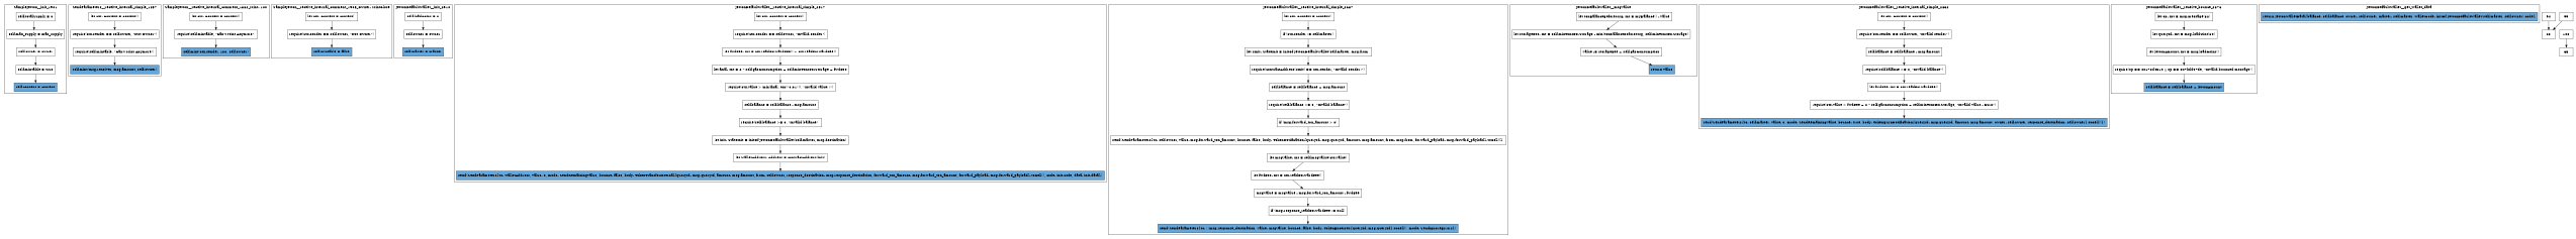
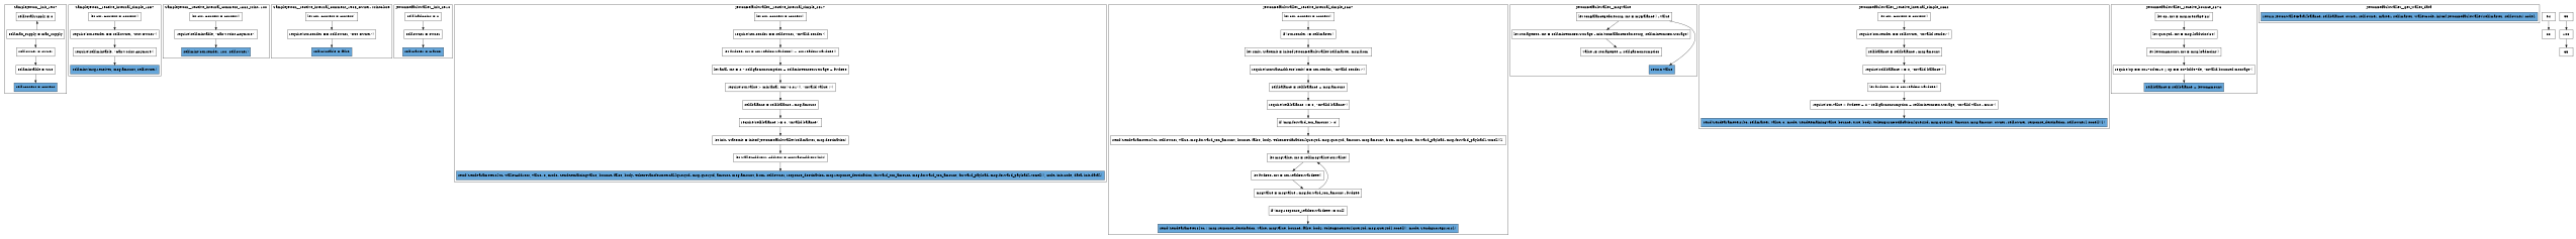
  digraph {
    node [shape=box]
    n1 [label="self.totalSupply = 0"]
    n2 [label="self.max_supply = max_supply"]
    n3 [label="self.owner = owner"]
    n4 [label="self.mintable = true"]
    n5 [fillcolor="#66A7DB" label="self.content = content" style=filled]
    n6 [label="let ctx: Context = context()"]
    n7 [label="require(ctx.sender == self.owner, \"Not Owner\")"]
    n8 [label="require(self.mintable, \"Can't Mint Anymore\")"]
    n9 [fillcolor="#66A7DB" label="self.mint(msg.receiver, msg.amount, self.owner)" style=filled]
    n10 [label="let ctx: Context = context()"]
    n11 [label="require(self.mintable, \"Can't Mint Anymore\")"]
    n12 [fillcolor="#66A7DB" label="self.mint(ctx.sender, 100, self.owner)" style=filled]
    n13 [label="let ctx: Context = context()"]
    n14 [label="require(ctx.sender == self.owner, \"Not Owner\")"]
    n15 [fillcolor="#66A7DB" label="self.mintable = false" style=filled]
    n16 [label="self.loadCoins = 0"]
    n17 [label="self.owner = owner"]
    n18 [fillcolor="#66A7DB" label="self.master = master" style=filled]
    n19 [label="let ctx: Context = context()"]
    n20 [label="require(ctx.sender == self.owner, \"Invalid sender\")"]
    n21 [label="let fwdFee: Int = ctx.readForwardFee() + ctx.readForwardFee()"]
    n22 [label="let final: Int = 2 * self.gasConsumption + self.minTonsForStorage + fwdFee"]
    n23 [label="require(ctx.value > min(final, ton(\"0.01\")), \"Invalid value!!\")"]
    n24 [label="self.balance = self.balance - msg.amount"]
    n25 [label="require(self.balance >= 0, \"Invalid balance\")"]
    n26 [label="let init: StateInit = initOf JettonDefaultWallet(self.master, msg.destination)"]
    n27 [label="let walletAddress: Address = contractAddress(init)"]
    n28 [fillcolor="#66A7DB" label="send(SendParameters{to: walletAddress, value: 0, mode: SendRemainingValue, bounce: false, body: TokenTransferInternal{queryId: msg.queryId, amount: msg.amount, from: self.owner, response_destination: msg.response_destination, forward_ton_amount: msg.forward_ton_amount, forward_payload: msg.forward_payload}.toCell(), code: init.code, data: init.data})" style=filled]
    n29 [label="let ctx: Context = context()"]
    n30 [label="if (ctx.sender != self.master)"]
    n31 [label="let sInit: StateInit = initOf JettonDefaultWallet(self.master, msg.from)"]
    n32 [label="require(contractAddress(sInit) == ctx.sender, \"Invalid sender!\")"]
    n33 [label="self.balance = self.balance + msg.amount"]
    n34 [label="require(self.balance >= 0, \"Invalid balance\")"]
    n35 [label="if (msg.forward_ton_amount > 0)"]
    n36 [label="send(SendParameters{to: self.owner, value: msg.forward_ton_amount, bounce: false, body: TokenNotification{queryId: msg.queryId, amount: msg.amount, from: msg.from, forward_payload: msg.forward_payload}.toCell()})"]
    n37 [label="let msgValue: Int = self.msgValue(ctx.value)"]
    n38 [label="let fwdFee: Int = ctx.readForwardFee()"]
    n39 [label="msgValue = msgValue - msg.forward_ton_amount - fwdFee"]
    n40 [label="if (msg.response_readForwardFee != null)"]
    n41 [fillcolor="#66A7DB" label="send(SendParameters{to: !!msg.response_destination, value: msgValue, bounce: false, body: TokenExcesses{queryId: msg.queryId}.toCell(), mode: SendIgnoreErrors})" style=filled]
    n42 [label="let tonBalanceBeforeMsg: Int = myBalance() - value"]
    n43 [label="let storageFee: Int = self.minTonsForStorage - min(tonBalanceBeforeMsg, self.minTonsForStorage)"]
    n44 [label="value -= storageFee + self.gasConsumption"]
    n45 [fillcolor="#66A7DB" label="return value" style=filled]
    n46 [label="let ctx: Context = context()"]
    n47 [label="require(ctx.sender == self.owner, \"Invalid sender\")"]
    n48 [label="self.balance = self.balance - msg.amount"]
    n49 [label="require(self.balance >= 0, \"Invalid balance\")"]
    n50 [label="let fwdFee: Int = ctx.readForwardFee()"]
    n51 [label="require(ctx.value > fwdFee + 2 * self.gasConsumption + self.minTonsForStorage, \"Invalid value - Burn\")"]
    n52 [fillcolor="#66A7DB" label="send(SendParameters{to: self.master, value: 0, mode: SendRemainingValue, bounce: true, body: TokenBurnNotification{queryId: msg.queryId, amount: msg.amount, owner: self.owner, response_destination: self.owner}.toCell()})" style=filled]
    n53 [label="let op: Int = msg.message(32)"]
    n54 [label="let queryId: Int = msg.loadUint(64)"]
    n55 [label="let jettonAmount: Int = msg.loadCoins()"]
    n56 [label="require(op == 0x178d4519 || op == 0x7bdd97de, \"Invalid bounced message\")"]
    n57 [fillcolor="#66A7DB" label="self.balance = self.balance + jettonAmount" style=filled]
    n58 [fillcolor="#66A7DB" label="return JettonWalletData{balance: self.balance, owner: self.owner, master: self.master, walletCode: initOf JettonDefaultWallet(self.master, self.owner).code}" style=filled]
    94
    28
    99
    103
    35
    subgraph cluster_1 {
-     label=SampleJetton__init_1901
+     label=SampleJetton__init_1907
      n1
      n2
      n3
      n4
      n5
    }
    subgraph cluster_2 {
-     label=SendParameters__receive_internal_simple_1857
+     label=SampleJetton__receive_internal_simple_1857
      n6
      n7
      n8
      n9
    }
    subgraph cluster_3 {
      label="SampleJetton__receive_internal_comment_1882_Mint: 100"
      n10
      n11
      n12
    }
    subgraph cluster_4 {
      label="SampleJetton__receive_internal_comment_1905_Owner: MintClose"
      n13
      n14
      n15
    }
    subgraph cluster_5 {
      label=JettonDefaultWallet__init_2910
      n16
      n17
      n18
    }
    subgraph cluster_6 {
      label=JettonDefaultWallet__receive_internal_simple_2517
      n19
      n20
      n21
      n22
      n23
      n24
      n25
      n26
      n27
      n28
    }
    subgraph cluster_7 {
      label=JettonDefaultWallet__receive_internal_simple_2687
      n29
      n30
      n31
      n32
      n33
      n34
      n35
      n36
      n37
      n38
      n39
      n40
      n41
    }
    subgraph cluster_8 {
      label=JettonDefaultWallet__msgValue
      n42
      n43
      n44
      n45
    }
    subgraph cluster_9 {
      label=JettonDefaultWallet__receive_internal_simple_2832
      n46
      n47
      n48
      n49
      n50
      n51
      n52
    }
    subgraph cluster_10 {
      label=JettonDefaultWallet__receive_bounce_2876
      n53
      n54
      n55
      n56
      n57
    }
    subgraph cluster_11 {
      label=JettonDefaultWallet__get_wallet_data
      n58
    }
-   n1 -> n2
+   n2 -> n1
    n2 -> n3
    n3 -> n4
    n4 -> n5
    n6 -> n7
    n7 -> n8
    n8 -> n9
    n10 -> n11
    n11 -> n12
    n13 -> n14
    n14 -> n15
    n16 -> n17
    n17 -> n18
    n19 -> n20
    n20 -> n21
    n21 -> n22
    n22 -> n23
    n23 -> n24
    n24 -> n25
    n25 -> n26
    n26 -> n27
    n27 -> n28
    n29 -> n30
    n30 -> n31
    n31 -> n32
    n32 -> n33
    n33 -> n34
    n34 -> n35
    n35 -> n36
    n36 -> n37
    n37 -> n38
    n38 -> n39
-   n39 -> n40
+   n39 -> n37
    n40 -> n41
    n42 -> n43
    n43 -> n44
-   n44 -> n45
+   n42 -> n45
    n46 -> n47
    n47 -> n48
    n48 -> n49
    n49 -> n50
    n50 -> n51
    n51 -> n52
    n53 -> n54
+   n54 -> n55
    n55 -> n56
    n56 -> n57
    94 -> 28
-   99 -> 28
+   99 -> 103
    103 -> 35
  }
